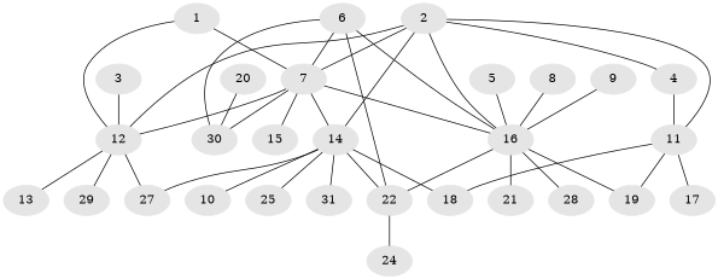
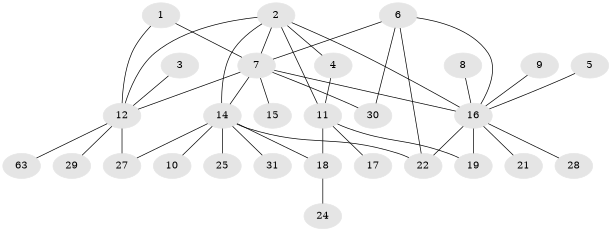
  graph {
    node [color=gray90 style=filled]
    edge [weight=1.0]
    1
    7
    12
    14
    16
    30
    15
-   13
+   13 [label=63]
    27
    29
    2
    4
    11
    17
    18
    19
    22
    10
    25
    31
    21
    28
    3
    5
    6
    8
    9
    24
-   20
    1 -- 7
    1 -- 12
    7 -- 12
    7 -- 14
    7 -- 16
    7 -- 30
    7 -- 15
    12 -- 13
    12 -- 27
    12 -- 29
    14 -- 27
    14 -- 18
    14 -- 22 [weight=2.0]
    14 -- 10
    14 -- 25
    14 -- 31
    16 -- 19 [weight=2.0]
    16 -- 22
    16 -- 21
    16 -- 28
    2 -- 7
    2 -- 12
    2 -- 14
    2 -- 16
    2 -- 4
    2 -- 11
    4 -- 11
    11 -- 17
    11 -- 18
    11 -- 19
-   22 -- 24
+   18 -- 24
    3 -- 12
    5 -- 16
    6 -- 7
    6 -- 16
    6 -- 30
    6 -- 22
    8 -- 16
    9 -- 16
-   20 -- 30
  }
